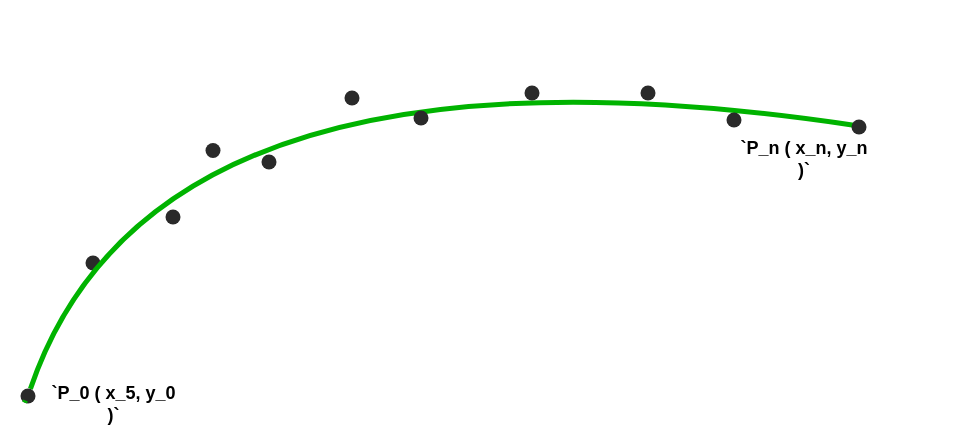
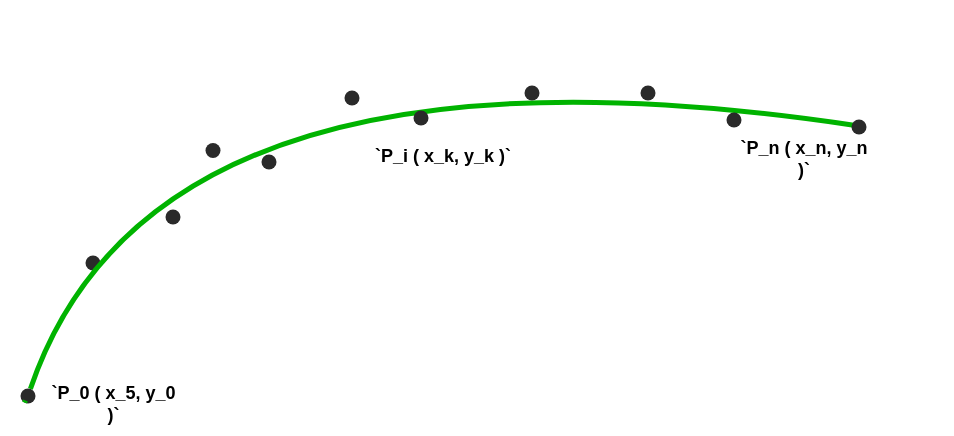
  <mxCell id="0" />
  <mxCell id="1" parent="0" />
  <mxCell id="2" value="" style="group" parent="1" vertex="1" connectable="0"><mxGeometry x="20" y="20" width="912" height="394" as="geometry" /></mxCell>
  <mxCell id="3" value="" style="ellipse;whiteSpace=wrap;html=1;aspect=fixed;strokeWidth=4;fillColor=#2a2a2a;gradientColor=none;strokeColor=none;" parent="2" vertex="1"><mxGeometry x="65" y="235" width="15" height="15" as="geometry" /></mxCell>
  <mxCell id="4" value="" style="curved=1;endArrow=none;html=1;strokeColor=#00B300;strokeWidth=5;endFill=0;" parent="2" source="5" edge="1"><mxGeometry width="50" height="50" relative="1" as="geometry"><mxPoint x="5" y="380" as="sourcePoint" /><mxPoint x="835" y="105" as="targetPoint" /><Array as="points"><mxPoint x="135" /></Array></mxGeometry></mxCell>
  <mxCell id="5" value="" style="ellipse;whiteSpace=wrap;html=1;aspect=fixed;strokeWidth=4;fillColor=#2a2a2a;gradientColor=none;strokeColor=none;" parent="2" vertex="1"><mxGeometry y="368" width="15" height="15" as="geometry" /></mxCell>
  <mxCell id="6" value="" style="curved=1;endArrow=none;html=1;strokeColor=#00B300;strokeWidth=5;endFill=0;" parent="2" target="5" edge="1"><mxGeometry width="50" height="50" relative="1" as="geometry"><mxPoint x="5" y="380" as="sourcePoint" /><mxPoint x="835" y="105" as="targetPoint" /><Array as="points" /></mxGeometry></mxCell>
  <mxCell id="7" value="" style="ellipse;whiteSpace=wrap;html=1;aspect=fixed;strokeWidth=4;fillColor=#2a2a2a;gradientColor=none;strokeColor=none;" parent="2" vertex="1"><mxGeometry x="324" y="70" width="15" height="15" as="geometry" /></mxCell>
  <mxCell id="8" value="" style="ellipse;whiteSpace=wrap;html=1;aspect=fixed;strokeWidth=4;fillColor=#2a2a2a;gradientColor=none;strokeColor=none;" parent="2" vertex="1"><mxGeometry x="393" y="90" width="15" height="15" as="geometry" /></mxCell>
  <mxCell id="9" value="" style="ellipse;whiteSpace=wrap;html=1;aspect=fixed;strokeWidth=4;fillColor=#2a2a2a;gradientColor=none;strokeColor=none;" parent="2" vertex="1"><mxGeometry x="504" y="65" width="15" height="15" as="geometry" /></mxCell>
  <mxCell id="10" value="" style="ellipse;whiteSpace=wrap;html=1;aspect=fixed;strokeWidth=4;fillColor=#2a2a2a;gradientColor=none;strokeColor=none;" parent="2" vertex="1"><mxGeometry x="831" y="99" width="15" height="15" as="geometry" /></mxCell>
  <mxCell id="11" value="" style="ellipse;whiteSpace=wrap;html=1;aspect=fixed;strokeWidth=4;fillColor=#2a2a2a;gradientColor=none;strokeColor=none;" parent="2" vertex="1"><mxGeometry x="706" y="92" width="15" height="15" as="geometry" /></mxCell>
  <mxCell id="12" value="" style="ellipse;whiteSpace=wrap;html=1;aspect=fixed;strokeWidth=4;fillColor=#2a2a2a;gradientColor=none;strokeColor=none;" parent="2" vertex="1"><mxGeometry x="620" y="65" width="15" height="15" as="geometry" /></mxCell>
  <mxCell id="13" value="" style="ellipse;whiteSpace=wrap;html=1;aspect=fixed;strokeWidth=4;fillColor=#2a2a2a;gradientColor=none;strokeColor=none;" parent="2" vertex="1"><mxGeometry x="241" y="134" width="15" height="15" as="geometry" /></mxCell>
  <mxCell id="14" value="" style="ellipse;whiteSpace=wrap;html=1;aspect=fixed;strokeWidth=4;fillColor=#2a2a2a;gradientColor=none;strokeColor=none;" parent="2" vertex="1"><mxGeometry x="185" y="122.5" width="15" height="15" as="geometry" /></mxCell>
  <mxCell id="15" value="" style="ellipse;whiteSpace=wrap;html=1;aspect=fixed;strokeWidth=4;fillColor=#2a2a2a;gradientColor=none;strokeColor=none;" parent="2" vertex="1"><mxGeometry x="145" y="189" width="15" height="15" as="geometry" /></mxCell>
  <mxCell id="16" value="&lt;font style=&quot;font-size: 18px&quot;&gt;`P_0 ( x_5, y_0 )`&lt;/font&gt;" style="text;html=1;fillColor=none;align=center;verticalAlign=middle;whiteSpace=wrap;rounded=0;fontColor=#000000;fontSize=14;fontStyle=1" parent="2" vertex="1"><mxGeometry x="25" y="374" width="137" height="20" as="geometry" /></mxCell>
+ <mxCell id="17" value="&lt;font style=&quot;font-size: 18px&quot;&gt;`P_i ( x_k, y_k )`&lt;/font&gt;" style="text;html=1;fillColor=none;align=center;verticalAlign=middle;whiteSpace=wrap;rounded=0;fontColor=#000000;fontSize=14;fontStyle=1" parent="2" vertex="1"><mxGeometry x="330" y="114" width="186" height="44" as="geometry" /></mxCell>
  <mxCell id="18" value="&lt;font style=&quot;font-size: 18px&quot;&gt;`P_n ( x_n, y_n )`&lt;/font&gt;" style="text;html=1;fillColor=none;align=center;verticalAlign=middle;whiteSpace=wrap;rounded=0;fontColor=#000000;fontSize=14;fontStyle=1" parent="2" vertex="1"><mxGeometry x="716" y="129" width="136" height="20" as="geometry" /></mxCell>
